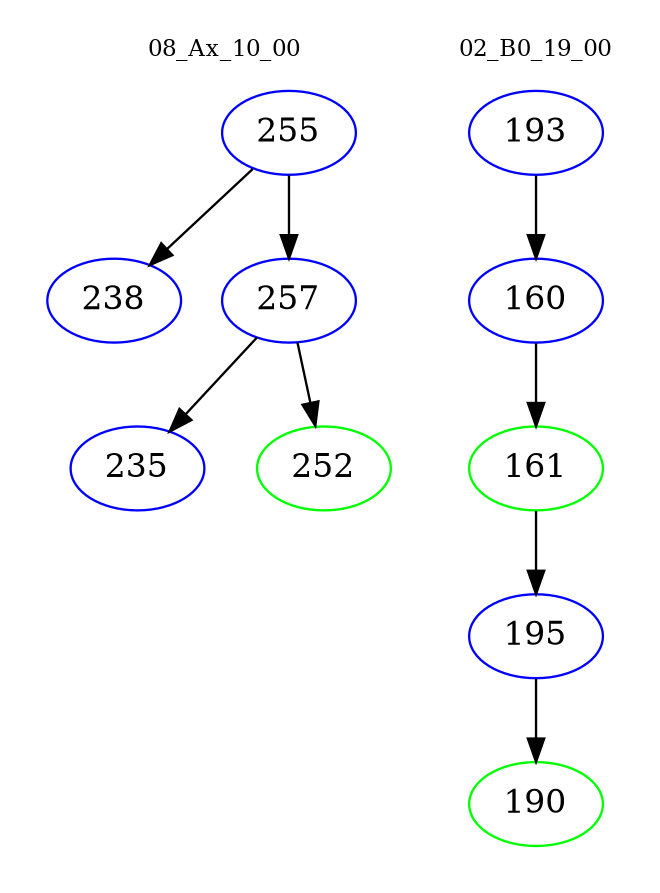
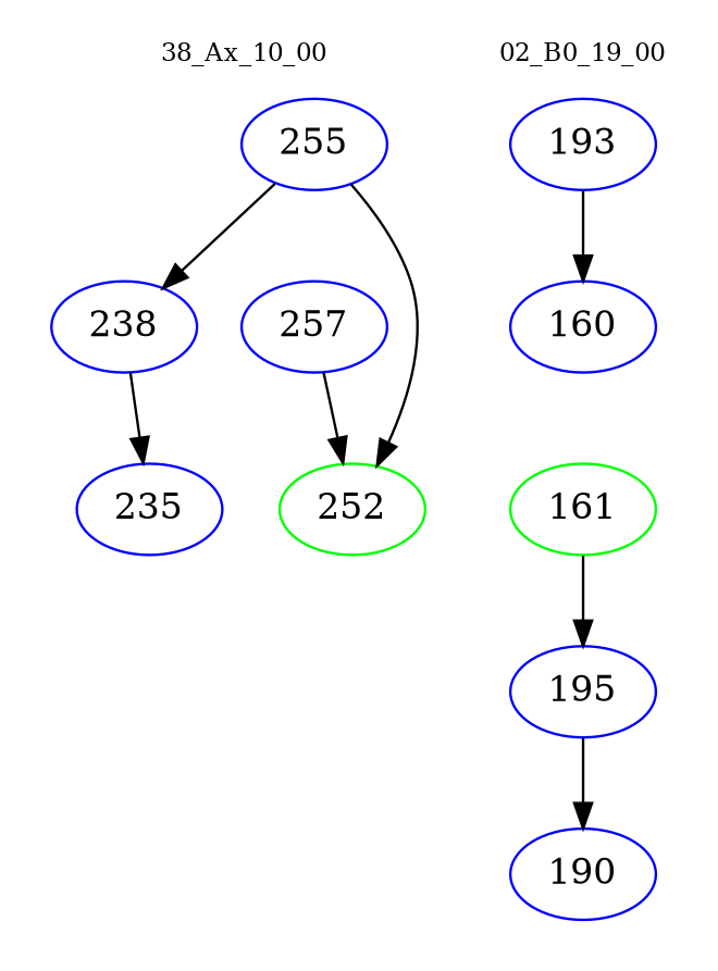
  digraph {
    node [color=blue]
    edge [color=black]
    n1 [label=255]
    n2 [label=238]
    n3 [label=257]
    n4 [label=235]
    n5 [color=green label=252]
    n6 [label=193]
    n7 [label=160]
    n8 [label=195]
    n9 [color=green label=161]
-   n10 [color=green label=190]
+   n10 [label=190]
    subgraph cluster_1 {
      color=white
      fontsize=10
-     label="08_Ax_10_00"
+     label="38_Ax_10_00"
      n1
      n2
      n3
      n4
      n5
    }
    subgraph cluster_2 {
      color=white
      fontsize=10
      label="02_B0_19_00"
      n6
      n7
      n8
      n9
      n10
    }
    n1 -> n2
-   n1 -> n3
-   n3 -> n4
+   n1 -> n5
+   n2 -> n4
    n3 -> n5
    n6 -> n7
-   n7 -> n9
    n8 -> n10
    n9 -> n8
  }
